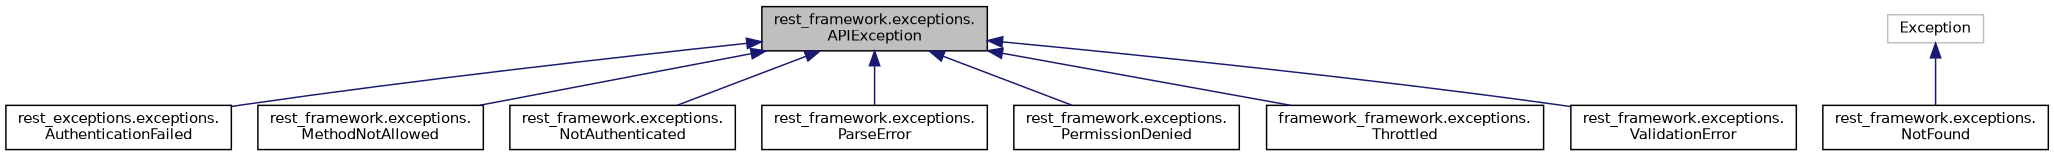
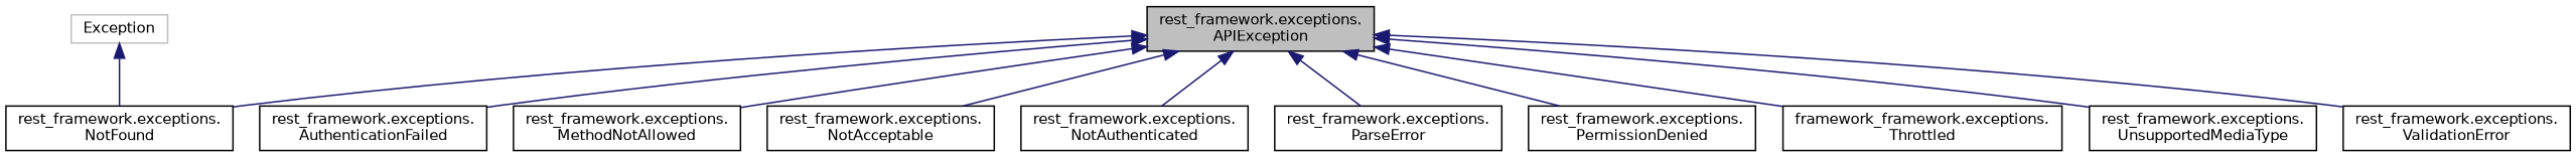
  digraph {
    rankdir=TB
    node [color=black fillcolor=white fontname=Helvetica fontsize=10 shape=record style=filled]
    edge [color=midnightblue dir=back fontname=Helvetica fontsize=10 labelfontname=Helvetica labelfontsize=10 style=solid]
    n1 [fillcolor=grey75 fontcolor=black height=0.2 label="rest_framework.exceptions.\lAPIException" width=0.4]
-   n2 [height=0.2 label="rest_exceptions.exceptions.\lAuthenticationFailed" width=0.4]
+   n2 [height=0.2 label="rest_framework.exceptions.\lAuthenticationFailed" width=0.4]
    n3 [height=0.2 label="rest_framework.exceptions.\lMethodNotAllowed" width=0.4]
+   n4 [height=0.2 label="rest_framework.exceptions.\lNotAcceptable" width=0.4]
    n5 [height=0.2 label="rest_framework.exceptions.\lNotAuthenticated" width=0.4]
    n6 [height=0.2 label="rest_framework.exceptions.\lNotFound" width=0.4]
    n7 [height=0.2 label="rest_framework.exceptions.\lParseError" width=0.4]
    n8 [height=0.2 label="rest_framework.exceptions.\lPermissionDenied" width=0.4]
    n9 [height=0.2 label="framework_framework.exceptions.\lThrottled" width=0.4]
+   n10 [height=0.2 label="rest_framework.exceptions.\lUnsupportedMediaType" width=0.4]
    n11 [height=0.2 label="rest_framework.exceptions.\lValidationError" width=0.4]
    n12 [color=grey75 height=0.2 label=Exception width=0.4]
    n1 -> n2
    n1 -> n3
+   n1 -> n4
    n1 -> n5
+   n1 -> n6
    n1 -> n7
    n1 -> n8
    n1 -> n9
+   n1 -> n10
    n1 -> n11
    n12 -> n6
  }
